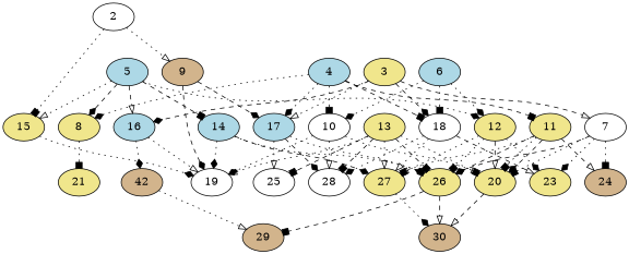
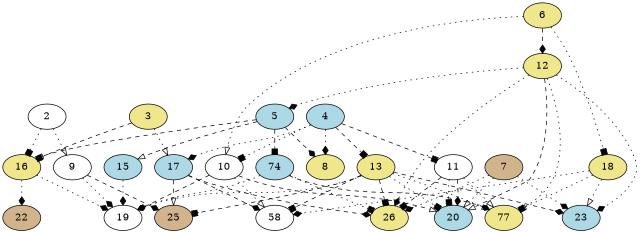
  digraph {
    node [alpha=0.06 fillcolor=khaki style=filled]
    edge [arrowhead=diamond style=dotted]
    13 [alpha=0.14 expect_size=36470784]
-   20 [alpha=0.00 expect_size=50761728]
-   23 [alpha=0.08 expect_size=14914560]
+   20 [alpha=0.00 expect_size=50761728 fillcolor=lightblue]
+   23 [alpha=0.08 expect_size=14914560 fillcolor=lightblue]
    26 [expect_size=52046848]
    19 [alpha=0.11 expect_size=6832128 fillcolor=white]
-   25 [alpha=0.11 expect_size=43317248 fillcolor=white]
-   28 [alpha=0.01 expect_size=51284992 fillcolor=white]
-   27 [alpha=0.07 expect_size=18899968]
-   15 [alpha=0.04 expect_size=37416960]
-   30 [expect_size=24423424 fillcolor=tan]
-   29 [alpha=0.13 expect_size=45197312 fillcolor=tan]
+   25 [alpha=0.11 expect_size=43317248 fillcolor=tan]
+   28 [alpha=0.01 expect_size=51284992 fillcolor=white label=58]
+   27 [alpha=0.07 expect_size=18899968 label=77]
+   15 [alpha=0.04 expect_size=37416960 fillcolor=lightblue]
    2 [alpha=0.03 expect_size=52174848 fillcolor=white]
-   9 [alpha=0.19 expect_size=49199104 fillcolor=tan]
+   9 [alpha=0.19 expect_size=49199104 fillcolor=white]
    3 [alpha=0.08 expect_size=34996224]
-   7 [alpha=0.11 expect_size=20504576 fillcolor=white]
-   16 [expect_size=26292224 fillcolor=lightblue]
+   7 [alpha=0.11 expect_size=20504576 fillcolor=tan]
+   16 [expect_size=26292224]
    17 [alpha=0.14 expect_size=51000320 fillcolor=lightblue]
-   18 [alpha=0.17 expect_size=29064192 fillcolor=white]
-   24 [expect_size=46906368 fillcolor=tan]
-   22 [alpha=0.17 expect_size=20950016 fillcolor=tan label=42]
+   18 [alpha=0.17 expect_size=29064192]
+   22 [alpha=0.17 expect_size=20950016 fillcolor=tan]
    4 [alpha=0.13 expect_size=22045696 fillcolor=lightblue]
    8 [alpha=0.11 expect_size=34915328]
    10 [alpha=0.10 expect_size=7724032 fillcolor=white]
-   11 [alpha=0.17 expect_size=9492480]
-   21 [alpha=0.19 expect_size=27151360]
+   11 [alpha=0.17 expect_size=9492480 fillcolor=white]
    5 [alpha=0.15 expect_size=22336512 fillcolor=lightblue]
    12 [alpha=0.17 expect_size=28717056]
-   14 [alpha=0.18 expect_size=7015424 fillcolor=lightblue]
-   6 [alpha=0.10 expect_size=27641856 fillcolor=lightblue]
+   14 [alpha=0.18 expect_size=7015424 fillcolor=lightblue label=74]
+   6 [alpha=0.10 expect_size=27641856]
    13 -> 20 [arrowhead=box]
+   13 -> 23 [style=dashed]
    13 -> 26 [arrowhead=box style=dashed]
    13 -> 19 [arrowhead=onormal]
    13 -> 25 [arrowhead=box style=dashed]
    13 -> 28 [arrowhead=box style=dashed]
    13 -> 27 [arrowhead=onormal]
-   20 -> 30 [arrowhead=onormal style=dashed]
-   26 -> 30 [arrowhead=onormal style=dashed]
-   26 -> 29 [arrowhead=box style=dashed]
-   27 -> 30
    15 -> 19
-   2 -> 15 [arrowhead=box]
+   2 -> 16 [arrowhead=box]
    2 -> 9 [arrowhead=onormal]
-   9 -> 19 [style=dashed]
-   9 -> 17 [style=dashed]
-   3 -> 7 [arrowhead=onormal style=dashed]
-   3 -> 16 [style=dashed]
+   9 -> 19
+   9 -> 25 [style=dashed]
+   3 -> 16 [arrowhead=box style=dashed]
    3 -> 17 [arrowhead=onormal]
-   3 -> 18 [style=dashed]
-   7 -> 20 [arrowhead=box]
+   7 -> 20 [arrowhead=onormal]
    7 -> 23
-   7 -> 26 [style=dashed]
-   7 -> 24 [arrowhead=box]
-   16 -> 19 [arrowhead=onormal]
+   7 -> 26
+   16 -> 19
    16 -> 22
-   17 -> 26
-   17 -> 25 [arrowhead=onormal]
+   17 -> 26 [style=dashed]
+   17 -> 25 [arrowhead=onormal style=dashed]
    17 -> 28 [style=dashed]
-   18 -> 23 [arrowhead=onormal style=dashed]
+   18 -> 23 [arrowhead=onormal]
    18 -> 28
    18 -> 27 [arrowhead=onormal]
-   22 -> 29 [arrowhead=onormal]
    4 -> 17
-   4 -> 18 [arrowhead=box style=dashed]
+   4 -> 13 [arrowhead=box style=dashed]
    4 -> 8
    4 -> 10 [arrowhead=box]
    4 -> 11 [arrowhead=box style=dashed]
-   8 -> 21 [arrowhead=box]
-   10 -> 20 [arrowhead=onormal]
-   10 -> 19
+   10 -> 20 [arrowhead=onormal style=dashed]
+   10 -> 19 [style=dashed]
    10 -> 28 [arrowhead=onormal]
    11 -> 20 [arrowhead=box]
    11 -> 20 [style=dashed]
-   11 -> 26 [style=dashed]
+   11 -> 26 [arrowhead=box style=dashed]
    11 -> 27 [arrowhead=onormal]
-   11 -> 24 [arrowhead=onormal style=dashed]
-   5 -> 15 [arrowhead=onormal]
+   5 -> 15 [arrowhead=onormal style=dashed]
    5 -> 16 [arrowhead=onormal style=dashed]
    5 -> 8 [style=dashed]
-   5 -> 12
+   12 -> 5
    5 -> 14 [arrowhead=box style=dashed]
    12 -> 20 [arrowhead=onormal style=dashed]
    12 -> 23
-   12 -> 26 [arrowhead=box]
+   12 -> 26
    12 -> 27 [arrowhead=box]
    14 -> 26 [arrowhead=box]
    14 -> 19
    14 -> 27 [style=dashed]
    6 -> 18 [arrowhead=box]
-   6 -> 10
-   6 -> 12
+   6 -> 10 [arrowhead=onormal]
+   6 -> 12 [style=dashed]
  }
